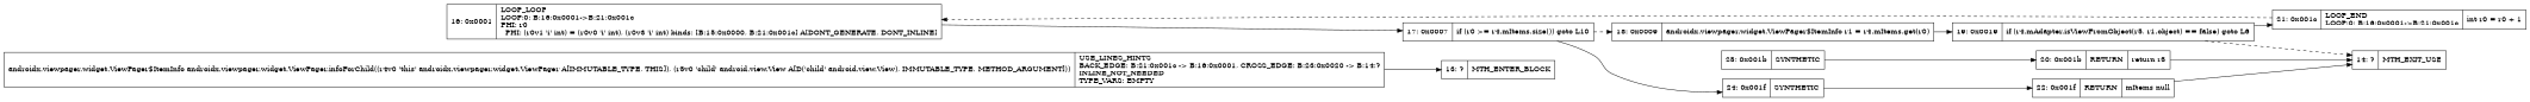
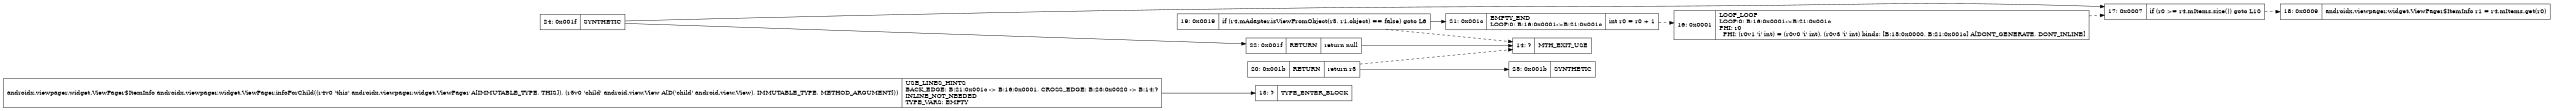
  digraph {
    rankdir=LR
    node [shape=record]
-   n1 [label="{13\:\ ?|MTH_ENTER_BLOCK\l}"]
+   n1 [label="{13\:\ ?|TYPE_ENTER_BLOCK\l}"]
    n2 [label="{16\:\ 0x0001|LOOP_LOOP\lLOOP:0: B:16:0x0001\-\>B:21:0x001c\lPHI: r0 \l  PHI: (r0v1 'i' int) = (r0v0 'i' int), (r0v3 'i' int) binds: [B:15:0x0000, B:21:0x001c] A[DONT_GENERATE, DONT_INLINE]\l}"]
    n3 [label="{17\:\ 0x0007|if (r0 \>= r4.mItems.size()) goto L10\l}"]
    n4 [label="{18\:\ 0x0009|androidx.viewpager.widget.ViewPager$ItemInfo r1 = r4.mItems.get(r0)\l}"]
    n5 [label="{24\:\ 0x001f|SYNTHETIC\l}"]
    n6 [label="{19\:\ 0x0019|if (r4.mAdapter.isViewFromObject(r5, r1.object) == false) goto L6\l}"]
-   n7 [label="{22\:\ 0x001f|RETURN\l|mItems null\l}"]
-   n8 [label="{21\:\ 0x001c|LOOP_END\lLOOP:0: B:16:0x0001\-\>B:21:0x001c\l|int r0 = r0 + 1\l}"]
+   n7 [label="{22\:\ 0x001f|RETURN\l|return null\l}"]
+   n8 [label="{21\:\ 0x001c|EMPTY_END\lLOOP:0: B:16:0x0001\-\>B:21:0x001c\l|int r0 = r0 + 1\l}"]
    n9 [label="{14\:\ ?|MTH_EXIT_USE\l}"]
    n10 [label="{25\:\ 0x001b|SYNTHETIC\l}"]
    n11 [label="{20\:\ 0x001b|RETURN\l|return r5\l}"]
    n12 [label="{androidx.viewpager.widget.ViewPager$ItemInfo androidx.viewpager.widget.ViewPager.infoForChild((r4v0 'this' androidx.viewpager.widget.ViewPager A[IMMUTABLE_TYPE, THIS]), (r5v0 'child' android.view.View A[D('child' android.view.View), IMMUTABLE_TYPE, METHOD_ARGUMENT]))  | USE_LINES_HINTS\lBACK_EDGE: B:21:0x001c \-\> B:16:0x0001, CROSS_EDGE: B:23:0x0020 \-\> B:14:?\lINLINE_NOT_NEEDED\lTYPE_VARS: EMPTY\l}"]
-   n2 -> n3
+   n2 -> n3 [style=dashed]
    n3 -> n4 [style=dashed]
-   n3 -> n5
-   n4 -> n6
+   n5 -> n3
    n5 -> n7
    n6 -> n8
    n6 -> n9 [style=dashed]
    n7 -> n9
    n8 -> n2 [style=dashed]
-   n10 -> n11
-   n11 -> n9
+   n11 -> n10
+   n11 -> n9 [style=dashed]
    n12 -> n1
  }
